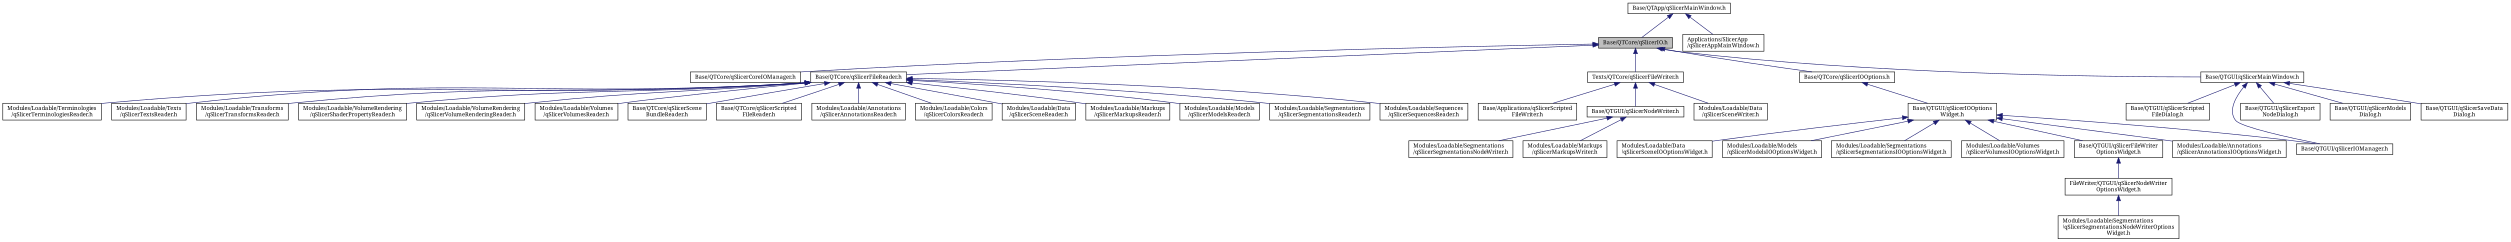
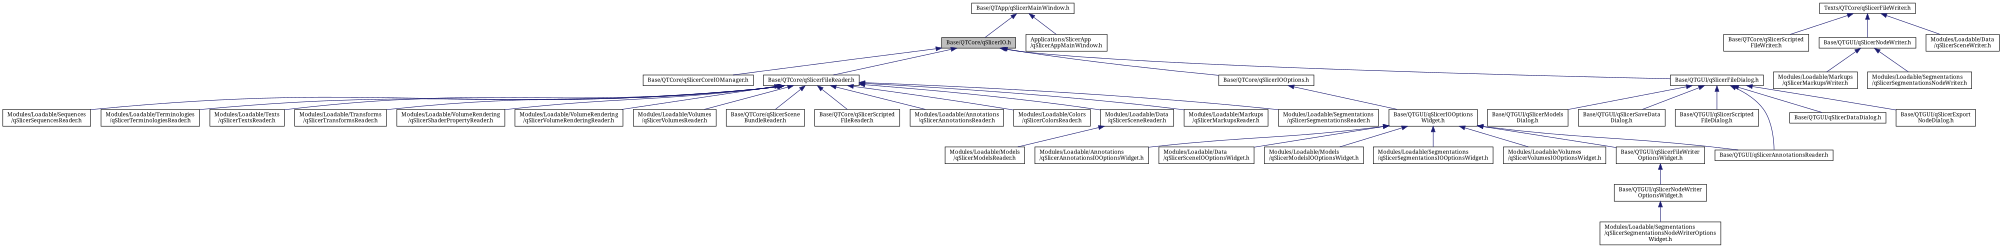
  digraph {
    fontname="Noto Serif"
    node [color=black fontname="Noto Serif" fontsize=10 shape=record]
    edge [color=midnightblue dir=back fontname="Noto Serif" fontsize=10 labelfontname=Helvetica labelfontsize=10 style=solid]
    n1 [fillcolor=grey75 fontcolor=black height=0.2 label="Base/QTCore/qSlicerIO.h" style=filled width=0.4]
    n2 [height=0.2 label="Base/QTCore/qSlicerCoreIOManager.h" width=0.4]
    n3 [height=0.2 label="Base/QTCore/qSlicerFileReader.h" width=0.4]
    n4 [height=0.2 label="Texts/QTCore/qSlicerFileWriter.h" width=0.4]
    n5 [height=0.2 label="Base/QTCore/qSlicerIOOptions.h" width=0.4]
-   n6 [height=0.2 label="Base/QTGUI/qSlicerMainWindow.h" width=0.4]
+   n6 [height=0.2 label="Base/QTGUI/qSlicerFileDialog.h" width=0.4]
    n7 [height=0.2 label="Base/QTApp/qSlicerMainWindow.h" width=0.4]
    n8 [height=0.2 label="Applications/SlicerApp\l/qSlicerAppMainWindow.h" width=0.4]
    n9 [height=0.2 label="Base/QTCore/qSlicerScene\lBundleReader.h" width=0.4]
    n10 [height=0.2 label="Base/QTCore/qSlicerScripted\lFileReader.h" width=0.4]
    n11 [height=0.2 label="Modules/Loadable/Annotations\l/qSlicerAnnotationsReader.h" width=0.4]
    n12 [height=0.2 label="Modules/Loadable/Colors\l/qSlicerColorsReader.h" width=0.4]
    n13 [height=0.2 label="Modules/Loadable/Data\l/qSlicerSceneReader.h" width=0.4]
    n14 [height=0.2 label="Modules/Loadable/Markups\l/qSlicerMarkupsReader.h" width=0.4]
    n15 [height=0.2 label="Modules/Loadable/Models\l/qSlicerModelsReader.h" width=0.4]
    n16 [height=0.2 label="Modules/Loadable/Segmentations\l/qSlicerSegmentationsReader.h" width=0.4]
    n17 [height=0.2 label="Modules/Loadable/Sequences\l/qSlicerSequencesReader.h" width=0.4]
    n18 [height=0.2 label="Modules/Loadable/Terminologies\l/qSlicerTerminologiesReader.h" width=0.4]
    n19 [height=0.2 label="Modules/Loadable/Texts\l/qSlicerTextsReader.h" width=0.4]
    n20 [height=0.2 label="Modules/Loadable/Transforms\l/qSlicerTransformsReader.h" width=0.4]
    n21 [height=0.2 label="Modules/Loadable/VolumeRendering\l/qSlicerShaderPropertyReader.h" width=0.4]
    n22 [height=0.2 label="Modules/Loadable/VolumeRendering\l/qSlicerVolumeRenderingReader.h" width=0.4]
    n23 [height=0.2 label="Modules/Loadable/Volumes\l/qSlicerVolumesReader.h" width=0.4]
-   n24 [height=0.2 label="Base/Applications/qSlicerScripted\lFileWriter.h" width=0.4]
+   n24 [height=0.2 label="Base/QTCore/qSlicerScripted\lFileWriter.h" width=0.4]
    n25 [height=0.2 label="Base/QTGUI/qSlicerNodeWriter.h" width=0.4]
    n26 [height=0.2 label="Modules/Loadable/Data\l/qSlicerSceneWriter.h" width=0.4]
    n27 [height=0.2 label="Base/QTGUI/qSlicerIOOptions\lWidget.h" width=0.4]
-   n28 [height=0.2 label="Base/QTGUI/qSlicerIOManager.h" width=0.4]
+   n28 [height=0.2 label="Base/QTGUI/qSlicerAnnotationsReader.h" width=0.4]
+   n29 [height=0.2 label="Base/QTGUI/qSlicerDataDialog.h" width=0.4]
    n30 [height=0.2 label="Base/QTGUI/qSlicerExport\lNodeDialog.h" width=0.4]
    n31 [height=0.2 label="Base/QTGUI/qSlicerModels\lDialog.h" width=0.4]
    n32 [height=0.2 label="Base/QTGUI/qSlicerSaveData\lDialog.h" width=0.4]
    n33 [height=0.2 label="Base/QTGUI/qSlicerScripted\lFileDialog.h" width=0.4]
    n34 [height=0.2 label="Modules/Loadable/Markups\l/qSlicerMarkupsWriter.h" width=0.4]
    n35 [height=0.2 label="Modules/Loadable/Segmentations\l/qSlicerSegmentationsNodeWriter.h" width=0.4]
    n36 [height=0.2 label="Base/QTGUI/qSlicerFileWriter\lOptionsWidget.h" width=0.4]
    n37 [height=0.2 label="Modules/Loadable/Annotations\l/qSlicerAnnotationsIOOptionsWidget.h" width=0.4]
    n38 [height=0.2 label="Modules/Loadable/Data\l/qSlicerSceneIOOptionsWidget.h" width=0.4]
    n39 [height=0.2 label="Modules/Loadable/Models\l/qSlicerModelsIOOptionsWidget.h" width=0.4]
    n40 [height=0.2 label="Modules/Loadable/Segmentations\l/qSlicerSegmentationsIOOptionsWidget.h" width=0.4]
    n41 [height=0.2 label="Modules/Loadable/Volumes\l/qSlicerVolumesIOOptionsWidget.h" width=0.4]
-   n42 [height=0.2 label="FileWriter/QTGUI/qSlicerNodeWriter\lOptionsWidget.h" width=0.4]
+   n42 [height=0.2 label="Base/QTGUI/qSlicerNodeWriter\lOptionsWidget.h" width=0.4]
    n43 [height=0.2 label="Modules/Loadable/Segmentations\l/qSlicerSegmentationsNodeWriterOptions\lWidget.h" width=0.4]
    n1 -> n2
    n1 -> n3
-   n1 -> n4
    n1 -> n5
    n1 -> n6
    n3 -> n9
    n3 -> n10
    n3 -> n11
    n3 -> n12
    n3 -> n13
    n3 -> n14
-   n3 -> n15
+   n13 -> n15
    n3 -> n16
    n3 -> n17
    n3 -> n18
    n3 -> n19
    n3 -> n20
    n3 -> n21
    n3 -> n22
    n3 -> n23
    n4 -> n24
    n4 -> n25
    n4 -> n26
    n5 -> n27
    n6 -> n28
+   n6 -> n29
    n6 -> n30
    n6 -> n31
    n6 -> n32
    n6 -> n33
    n7 -> n1
    n7 -> n8
    n25 -> n34
    n25 -> n35
    n27 -> n28
    n27 -> n36
    n27 -> n37
    n27 -> n38
    n27 -> n39
    n27 -> n40
    n27 -> n41
    n36 -> n42
    n42 -> n43
  }
